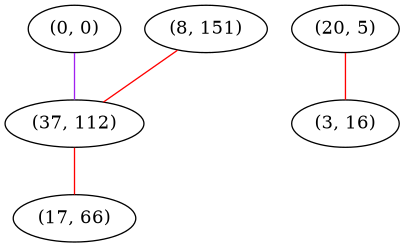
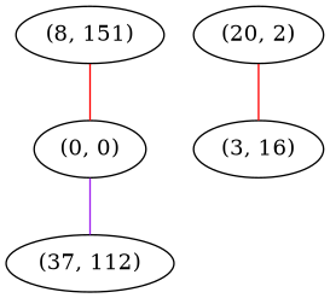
  graph {
    edge [color=red weight=1]
    "(0, 0)"
    "(37, 112)"
    "(8, 151)"
-   "(17, 66)"
-   "(20, 2)" [label="(20, 5)"]
+   "(20, 2)"
    "(3, 16)"
    "(0, 0)" -- "(37, 112)" [color=purple weight=4]
-   "(37, 112)" -- "(17, 66)"
-   "(8, 151)" -- "(37, 112)"
+   "(8, 151)" -- "(0, 0)"
    "(20, 2)" -- "(3, 16)"
  }
